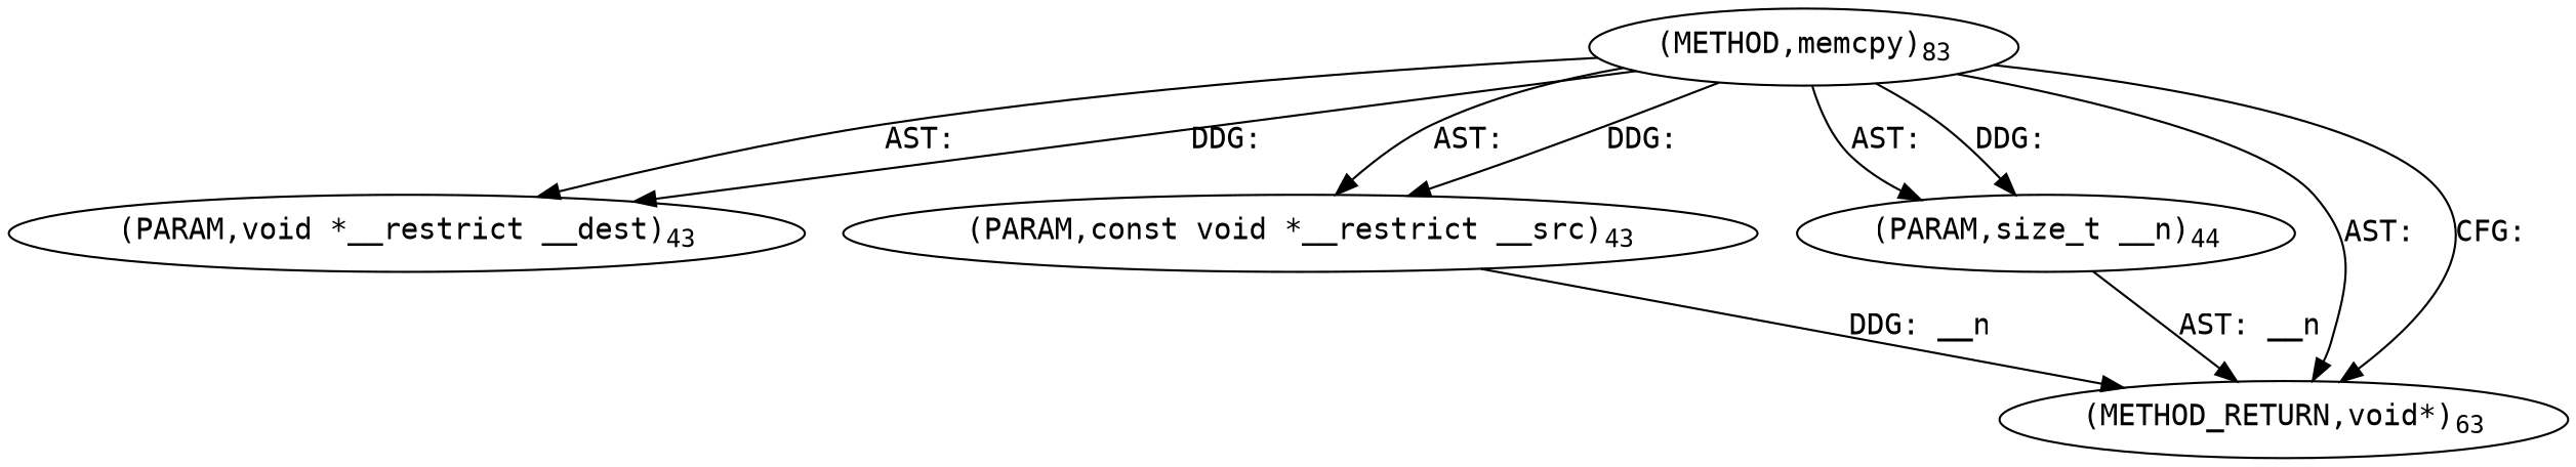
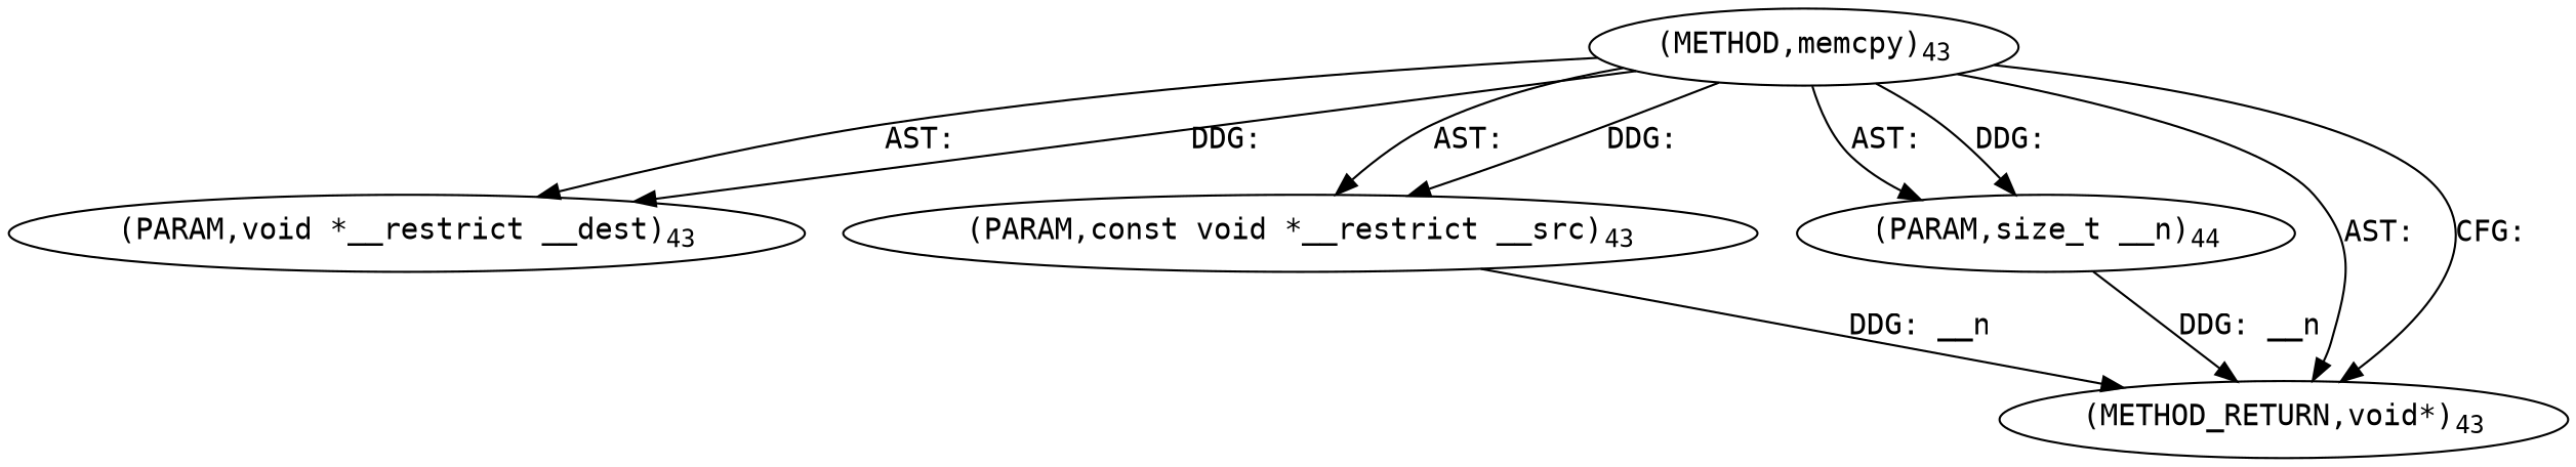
  digraph {
    fontname="DejaVu Sans Mono"
    node [fontname="DejaVu Sans Mono"]
    edge [fontname="DejaVu Sans Mono"]
-   n1 [label=<(METHOD,memcpy)<SUB>83</SUB>>]
+   n1 [label=<(METHOD,memcpy)<SUB>43</SUB>>]
    n2 [label=<(PARAM,void *__restrict __dest)<SUB>43</SUB>>]
    n3 [label=<(PARAM,const void *__restrict __src)<SUB>43</SUB>>]
    n4 [label=<(PARAM,size_t __n)<SUB>44</SUB>>]
-   n5 [label=<(METHOD_RETURN,void*)<SUB>63</SUB>>]
+   n5 [label=<(METHOD_RETURN,void*)<SUB>43</SUB>>]
    n1 -> n2 [label="AST: "]
    n1 -> n2 [label="DDG: "]
    n1 -> n3 [label="AST: "]
    n1 -> n3 [label="DDG: "]
    n1 -> n4 [label="AST: "]
    n1 -> n4 [label="DDG: "]
    n1 -> n5 [label="AST: "]
    n1 -> n5 [label="CFG: "]
    n3 -> n5 [label="DDG: __n"]
-   n4 -> n5 [label="AST: __n"]
+   n4 -> n5 [label="DDG: __n"]
  }
